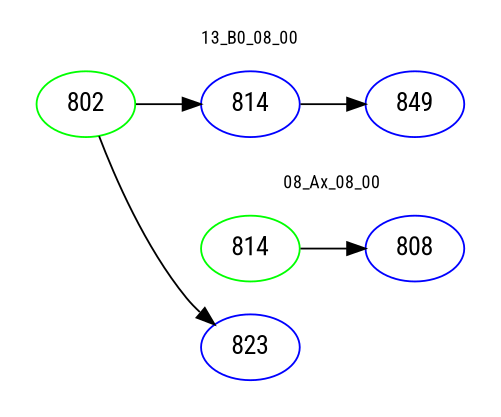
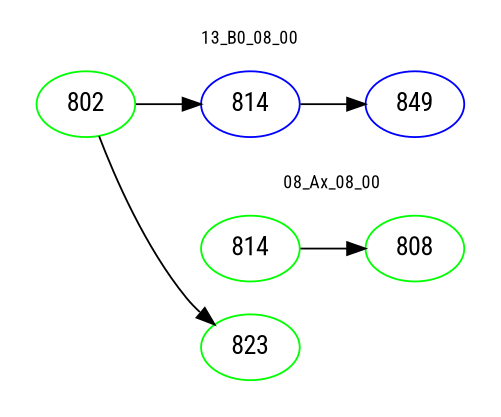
  digraph {
    fontname="Roboto Condensed"
    rankdir=LR
    node [color=blue fontname="Roboto Condensed"]
    edge [color=black fontname="Roboto Condensed"]
    n1 [color=green label=814]
-   n2 [label=808]
-   n3 [label=823]
+   n2 [color=green label=808]
+   n3 [color=green label=823]
    n4 [color=green label=802]
    n5 [label=814]
    n6 [label=849]
    subgraph cluster_1 {
      color=white
      fontsize=10
      label="08_Ax_08_00"
      n1
      n2
      n3
    }
    subgraph cluster_2 {
      color=white
      fontsize=10
      label="13_B0_08_00"
      n4
      n5
      n6
    }
    n1 -> n2
    n4 -> n3
    n4 -> n5
    n5 -> n6
  }
